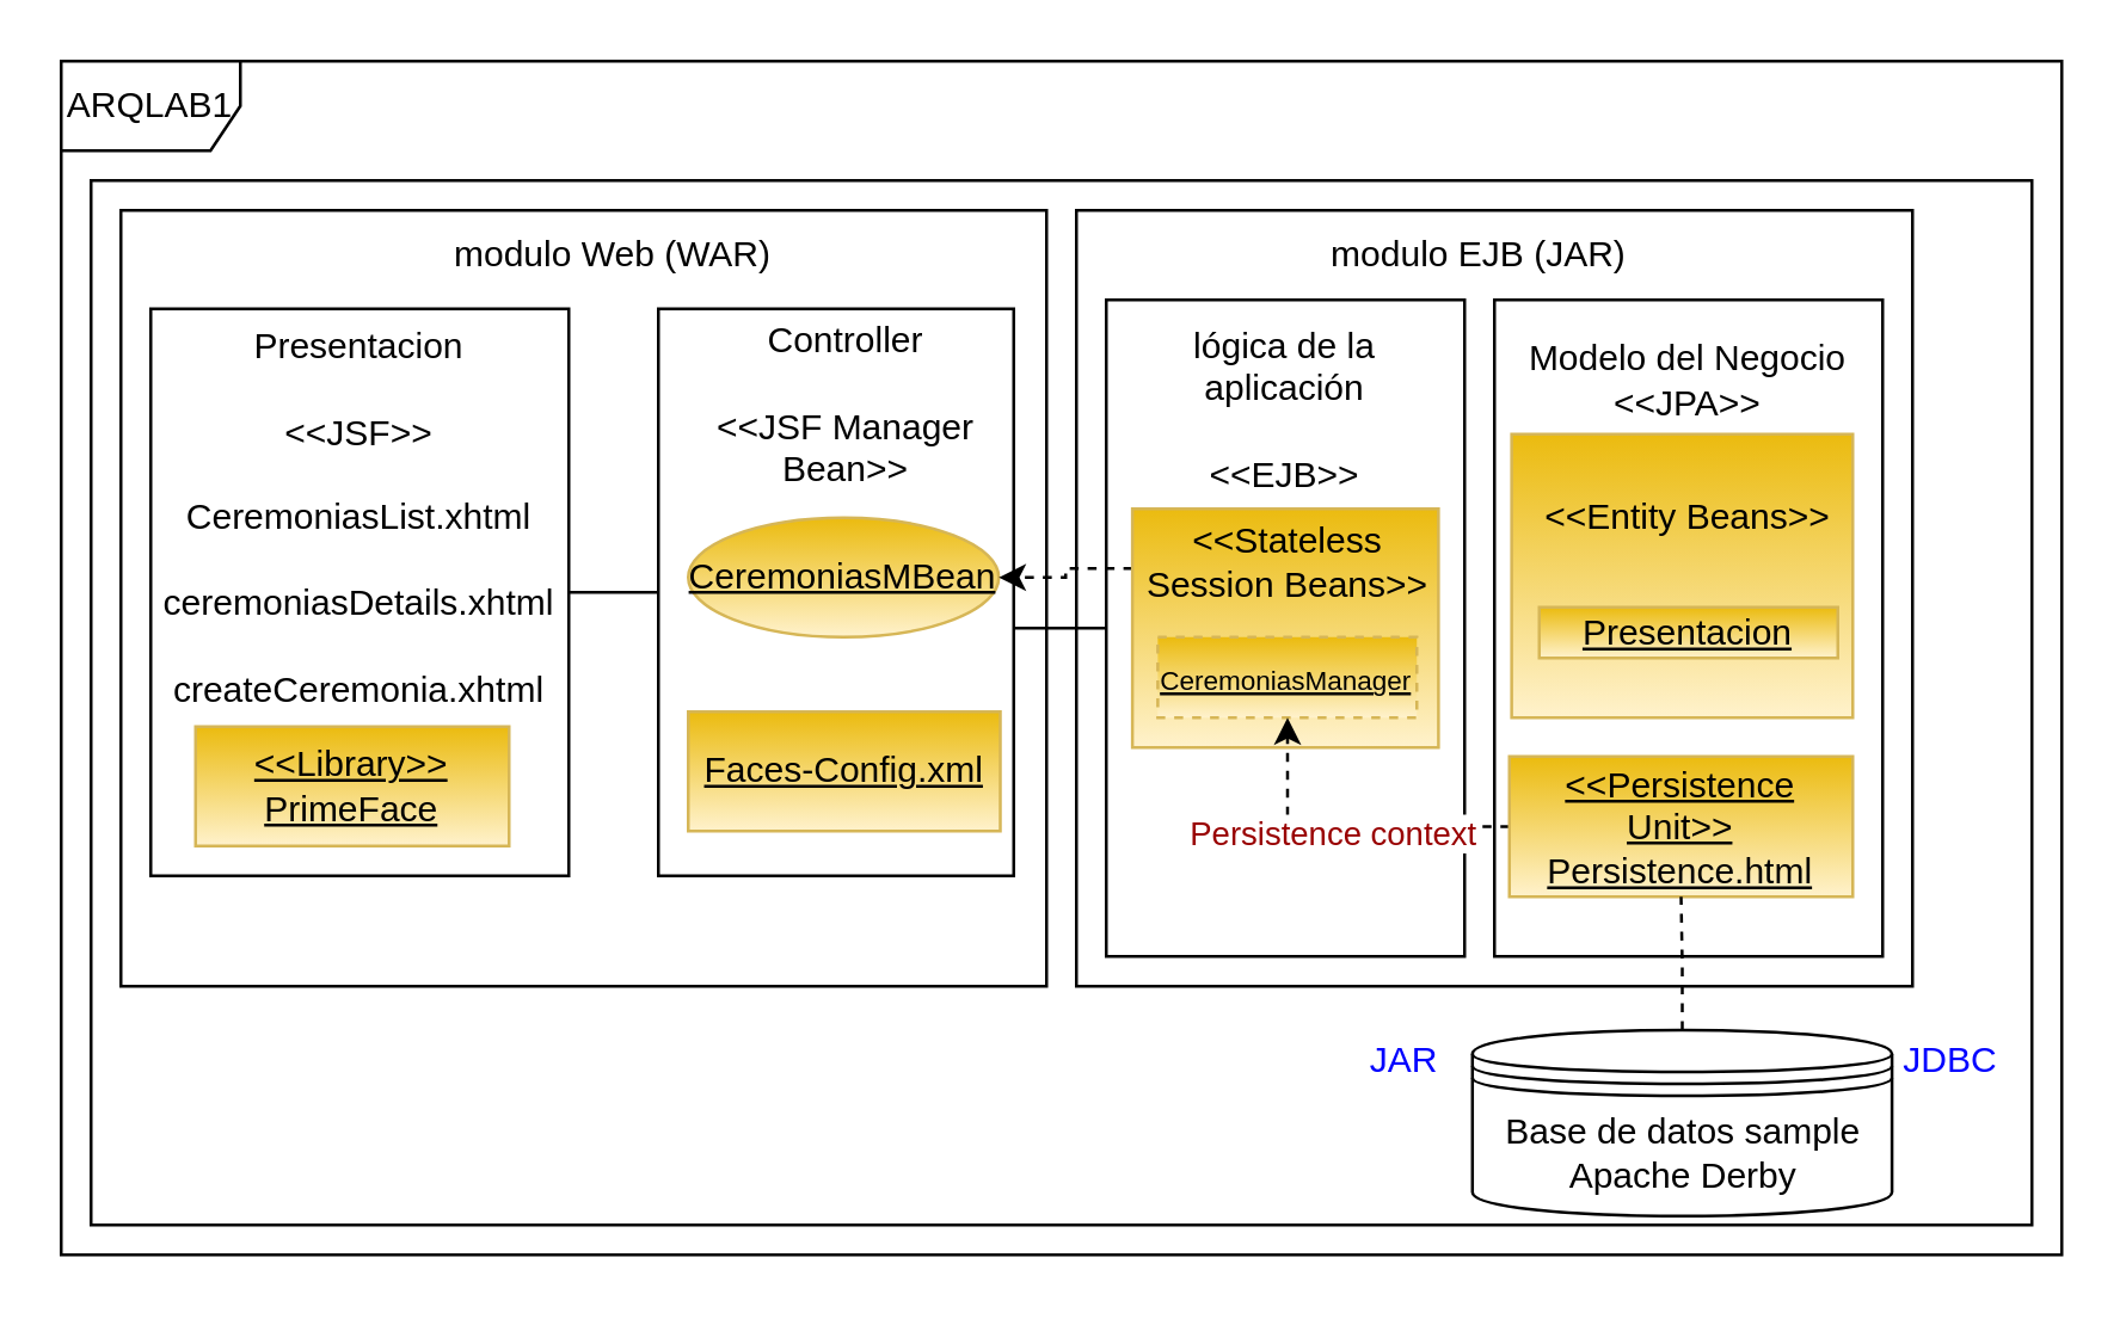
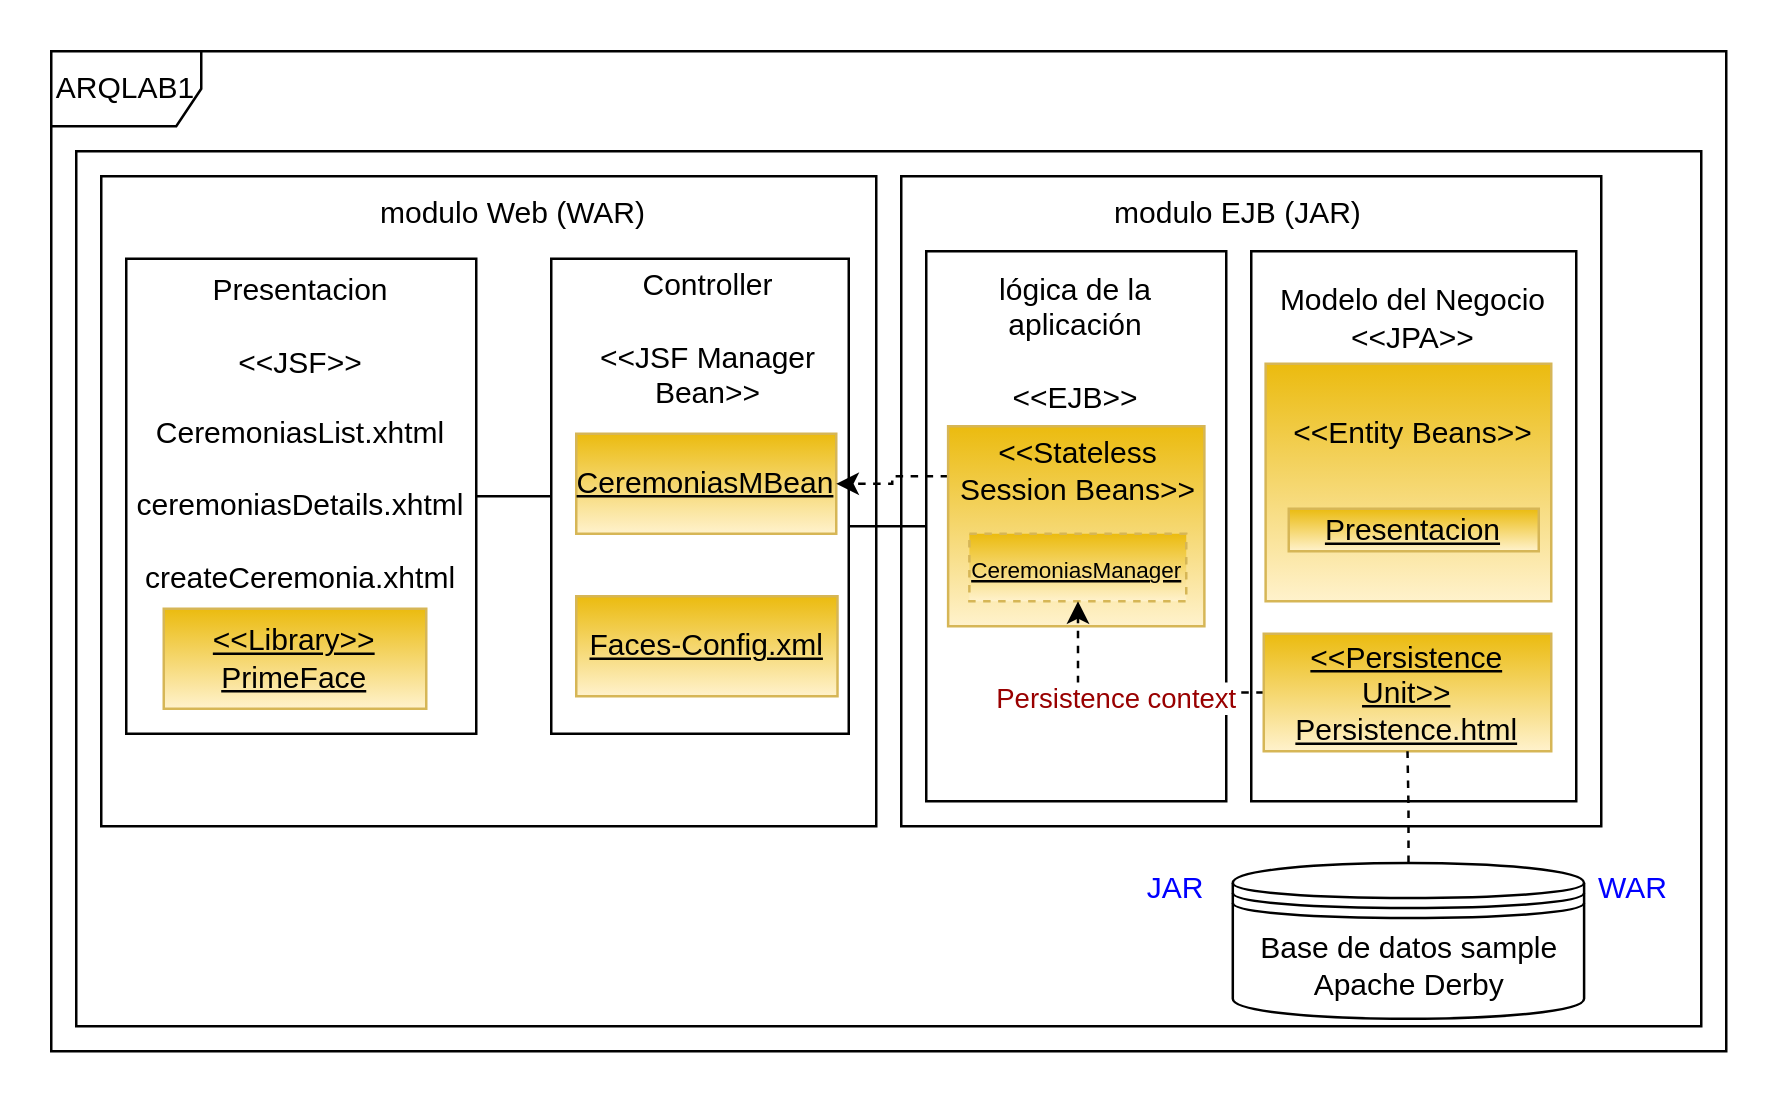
  <mxCell id="0" />
  <mxCell id="1" parent="0" />
  <mxCell id="2" value="ARQLAB1" style="shape=umlFrame;whiteSpace=wrap;html=1;pointerEvents=0;" vertex="1" parent="1"><mxGeometry x="20" y="20" width="670" height="400" as="geometry" /></mxCell>
  <mxCell id="3" value="" style="rounded=0;whiteSpace=wrap;html=1;" vertex="1" parent="1"><mxGeometry x="30" y="60" width="650" height="350" as="geometry" /></mxCell>
  <mxCell id="4" value="Base de datos sample Apache Derby" style="shape=datastore;whiteSpace=wrap;html=1;" vertex="1" parent="1"><mxGeometry x="492.62" y="344.72" width="140.52" height="62.28" as="geometry" /></mxCell>
  <mxCell id="5" value="" style="rounded=0;whiteSpace=wrap;html=1;" vertex="1" parent="1"><mxGeometry x="40" y="70" width="310" height="260" as="geometry" /></mxCell>
  <mxCell id="6" value="" style="rounded=0;whiteSpace=wrap;html=1;" vertex="1" parent="1"><mxGeometry x="360" y="70" width="280" height="260" as="geometry" /></mxCell>
  <mxCell id="7" style="edgeStyle=orthogonalEdgeStyle;rounded=0;orthogonalLoop=1;jettySize=auto;html=1;endArrow=none;endFill=0;" edge="1" parent="1" source="8" target="11"><mxGeometry relative="1" as="geometry"><Array as="points"><mxPoint x="340" y="210" /><mxPoint x="340" y="210" /></Array></mxGeometry></mxCell>
  <mxCell id="8" value="" style="rounded=0;whiteSpace=wrap;html=1;" vertex="1" parent="1"><mxGeometry x="370" y="100" width="120" height="220" as="geometry" /></mxCell>
  <mxCell id="9" value="" style="rounded=0;whiteSpace=wrap;html=1;" vertex="1" parent="1"><mxGeometry x="500" y="100" width="130" height="220" as="geometry" /></mxCell>
  <mxCell id="10" value="modulo Web (WAR)" style="text;html=1;strokeColor=none;fillColor=none;align=center;verticalAlign=middle;whiteSpace=wrap;rounded=0;" vertex="1" parent="1"><mxGeometry x="140" y="70" width="130" height="30" as="geometry" /></mxCell>
  <mxCell id="11" value="" style="rounded=0;whiteSpace=wrap;html=1;" vertex="1" parent="1"><mxGeometry x="220" y="103" width="119" height="190" as="geometry" /></mxCell>
  <mxCell id="12" value="Controller&lt;br&gt;&lt;br&gt;&amp;lt;&amp;lt;JSF Manager Bean&amp;gt;&amp;gt;&lt;br&gt;" style="text;html=1;strokeColor=none;fillColor=none;align=center;verticalAlign=middle;whiteSpace=wrap;rounded=0;" vertex="1" parent="1"><mxGeometry x="230" y="106" width="106" height="58" as="geometry" /></mxCell>
- <mxCell id="13" value="&lt;u&gt;CeremoniasMBean&lt;/u&gt;" style="ellipse;whiteSpace=wrap;html=1;fillColor=#fff2cc;strokeColor=#d6b656;gradientColor=#ebbb0f;gradientDirection=north;" vertex="1" parent="1"><mxGeometry x="230" y="173" width="104" height="40" as="geometry" /></mxCell>
+ <mxCell id="13" value="&lt;u&gt;CeremoniasMBean&lt;/u&gt;" style="rounded=0;whiteSpace=wrap;html=1;fillColor=#fff2cc;strokeColor=#d6b656;gradientColor=#ebbb0f;gradientDirection=north;" vertex="1" parent="1"><mxGeometry x="230" y="173" width="104" height="40" as="geometry" /></mxCell>
  <mxCell id="14" value="&lt;u&gt;Faces-Config.xml&lt;/u&gt;" style="rounded=0;whiteSpace=wrap;html=1;fillColor=#fff2cc;strokeColor=#d6b656;gradientColor=#ebbb0f;gradientDirection=north;" vertex="1" parent="1"><mxGeometry x="230" y="238" width="104.5" height="40" as="geometry" /></mxCell>
  <mxCell id="15" style="edgeStyle=orthogonalEdgeStyle;rounded=0;orthogonalLoop=1;jettySize=auto;html=1;dashed=1;exitX=0;exitY=0.25;exitDx=0;exitDy=0;" edge="1" parent="1" source="16" target="13"><mxGeometry relative="1" as="geometry" /></mxCell>
  <mxCell id="16" value="" style="rounded=0;whiteSpace=wrap;html=1;fillColor=#fff2cc;strokeColor=#d6b656;gradientColor=#ebbb0f;gradientDirection=north;" vertex="1" parent="1"><mxGeometry x="378.75" y="170" width="102.5" height="80" as="geometry" /></mxCell>
  <mxCell id="17" value="lógica de la aplicación&lt;br&gt;&lt;br&gt;&amp;lt;&amp;lt;EJB&amp;gt;&amp;gt;" style="text;html=1;strokeColor=none;fillColor=none;align=center;verticalAlign=middle;whiteSpace=wrap;rounded=0;" vertex="1" parent="1"><mxGeometry x="383.25" y="108" width="93.5" height="58" as="geometry" /></mxCell>
  <mxCell id="18" value="modulo EJB (JAR)" style="text;html=1;strokeColor=none;fillColor=none;align=center;verticalAlign=middle;whiteSpace=wrap;rounded=0;" vertex="1" parent="1"><mxGeometry x="430" y="70" width="130" height="30" as="geometry" /></mxCell>
  <mxCell id="19" value="Modelo del Negocio&lt;br&gt;&amp;lt;&amp;lt;JPA&amp;gt;&amp;gt;" style="text;html=1;strokeColor=none;fillColor=none;align=center;verticalAlign=middle;whiteSpace=wrap;rounded=0;" vertex="1" parent="1"><mxGeometry x="500" y="103" width="130" height="47" as="geometry" /></mxCell>
  <mxCell id="20" value="&amp;lt;&amp;lt;Stateless Session Beans&amp;gt;&amp;gt;" style="text;html=1;strokeColor=none;fillColor=none;align=center;verticalAlign=middle;whiteSpace=wrap;rounded=0;" vertex="1" parent="1"><mxGeometry x="376" y="173" width="110" height="30" as="geometry" /></mxCell>
  <mxCell id="21" value="&lt;u&gt;&lt;font style=&quot;font-size: 9px;&quot;&gt;CeremoniasManager&lt;/font&gt;&lt;/u&gt;" style="rounded=0;whiteSpace=wrap;html=1;fillColor=#fff2cc;strokeColor=#d6b656;gradientColor=#ebbb0f;gradientDirection=north;dashed=1;" vertex="1" parent="1"><mxGeometry x="387.25" y="213" width="86.75" height="27" as="geometry" /></mxCell>
  <mxCell id="22" value="" style="rounded=0;whiteSpace=wrap;html=1;fillColor=#fff2cc;strokeColor=#d6b656;gradientColor=#ebbb0f;gradientDirection=north;" vertex="1" parent="1"><mxGeometry x="505.75" y="145" width="114.25" height="95" as="geometry" /></mxCell>
  <mxCell id="23" value="&amp;lt;&amp;lt;Entity Beans&amp;gt;&amp;gt;" style="text;html=1;strokeColor=none;fillColor=none;align=center;verticalAlign=middle;whiteSpace=wrap;rounded=0;" vertex="1" parent="1"><mxGeometry x="510" y="158" width="110" height="30" as="geometry" /></mxCell>
  <mxCell id="24" value="&lt;u&gt;Presentacion&lt;/u&gt;" style="rounded=0;whiteSpace=wrap;html=1;fillColor=#fff2cc;strokeColor=#d6b656;gradientColor=#ebbb0f;gradientDirection=north;" vertex="1" parent="1"><mxGeometry x="515" y="203" width="100" height="17" as="geometry" /></mxCell>
  <mxCell id="25" style="edgeStyle=orthogonalEdgeStyle;rounded=0;orthogonalLoop=1;jettySize=auto;html=1;entryX=0;entryY=0.5;entryDx=0;entryDy=0;endArrow=none;endFill=0;" edge="1" parent="1" source="26" target="11"><mxGeometry relative="1" as="geometry" /></mxCell>
  <mxCell id="26" value="" style="rounded=0;whiteSpace=wrap;html=1;" vertex="1" parent="1"><mxGeometry x="50" y="103" width="140" height="190" as="geometry" /></mxCell>
  <mxCell id="27" value="Presentacion&lt;br&gt;&lt;br&gt;&amp;lt;&amp;lt;JSF&amp;gt;&amp;gt;&lt;br&gt;&lt;br&gt;CeremoniasList.xhtml&lt;br&gt;&lt;br&gt;ceremoniasDetails.xhtml&lt;br&gt;&lt;br&gt;createCeremonia.xhtml" style="text;html=1;strokeColor=none;fillColor=none;align=center;verticalAlign=middle;whiteSpace=wrap;rounded=0;" vertex="1" parent="1"><mxGeometry x="50" y="103" width="140" height="140" as="geometry" /></mxCell>
  <mxCell id="28" value="&lt;u&gt;&amp;lt;&amp;lt;Library&amp;gt;&amp;gt;&lt;br&gt;PrimeFace&lt;/u&gt;" style="rounded=0;whiteSpace=wrap;html=1;fillColor=#fff2cc;strokeColor=#d6b656;gradientColor=#ebbb0f;gradientDirection=north;" vertex="1" parent="1"><mxGeometry x="65" y="243" width="105" height="40" as="geometry" /></mxCell>
  <mxCell id="29" style="edgeStyle=orthogonalEdgeStyle;rounded=0;orthogonalLoop=1;jettySize=auto;html=1;dashed=1;" edge="1" parent="1" source="31" target="21"><mxGeometry relative="1" as="geometry" /></mxCell>
  <mxCell id="30" value="&lt;font color=&quot;#990000&quot;&gt;Persistence context&lt;/font&gt;" style="edgeLabel;html=1;align=center;verticalAlign=middle;resizable=0;points=[];" connectable="0" vertex="1" parent="29"><mxGeometry x="0.077" y="2" relative="1" as="geometry"><mxPoint as="offset" /></mxGeometry></mxCell>
  <mxCell id="31" value="&lt;u&gt;&amp;lt;&amp;lt;Persistence Unit&amp;gt;&amp;gt;&lt;br&gt;Persistence.html&lt;/u&gt;" style="rounded=0;whiteSpace=wrap;html=1;fillColor=#fff2cc;strokeColor=#d6b656;gradientColor=#ebbb0f;gradientDirection=north;" vertex="1" parent="1"><mxGeometry x="505" y="253" width="115" height="47" as="geometry" /></mxCell>
  <mxCell id="32" style="edgeStyle=orthogonalEdgeStyle;rounded=0;orthogonalLoop=1;jettySize=auto;html=1;dashed=1;endArrow=none;endFill=0;" edge="1" parent="1" source="4" target="31"><mxGeometry relative="1" as="geometry" /></mxCell>
  <mxCell id="33" value="JAR" style="text;html=1;strokeColor=none;fillColor=none;align=center;verticalAlign=middle;whiteSpace=wrap;rounded=0;fontColor=#0000FF;" vertex="1" parent="1"><mxGeometry x="440" y="340" width="60" height="30" as="geometry" /></mxCell>
- <mxCell id="34" value="JDBC" style="text;html=1;strokeColor=none;fillColor=none;align=center;verticalAlign=middle;whiteSpace=wrap;rounded=0;fontColor=#0000FF;" vertex="1" parent="1"><mxGeometry x="623" y="340" width="60" height="30" as="geometry" /></mxCell>
+ <mxCell id="34" value="WAR" style="text;html=1;strokeColor=none;fillColor=none;align=center;verticalAlign=middle;whiteSpace=wrap;rounded=0;fontColor=#0000FF;" vertex="1" parent="1"><mxGeometry x="623" y="340" width="60" height="30" as="geometry" /></mxCell>
